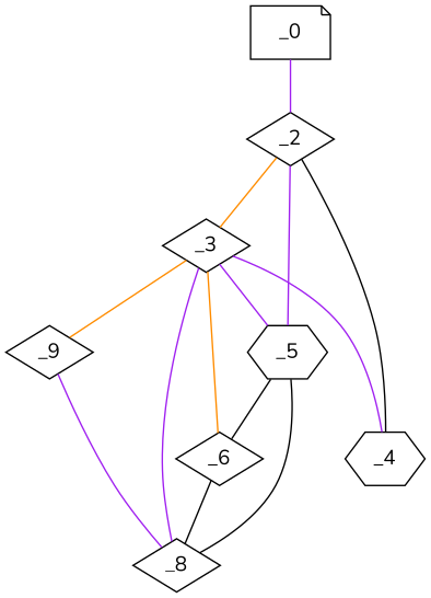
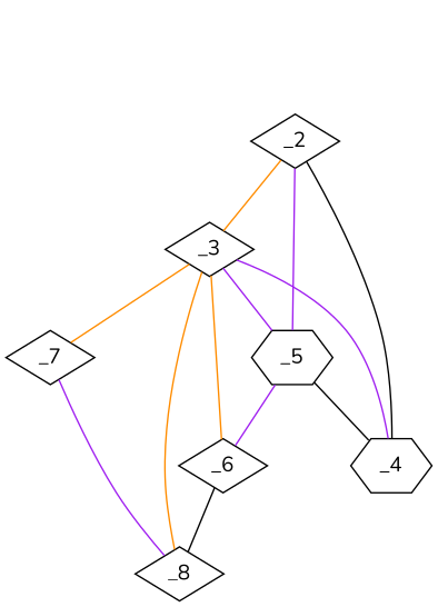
  graph {
    fontname=Nunito
    node [fontname=Nunito shape=diamond y=26]
    edge [color=purple fontname=Nunito valence=2]
-   _0 [shape=note x=4]
    _2 [x=13 y=31]
    _4 [shape=hexagon x=122 y=18]
    _3 [x=116 y=32]
    _5 [shape=hexagon x=123 y=90]
-   _7 [x=125 y=21 label=_9]
+   _7 [x=125 y=21]
    _6 [x=124 y=33]
    _8 [x=127]
-   _0 -- _2 [valence=1]
    _2 -- _4 [color=black]
    _2 -- _3 [color=darkorange]
    _2 -- _5 [valence=1]
    _3 -- _4
    _3 -- _5
    _3 -- _7 [color=darkorange]
    _3 -- _6 [color=darkorange]
-   _3 -- _8
-   _5 -- _6 [color=black valence=1]
-   _5 -- _8 [color=black valence=1]
+   _3 -- _8 [color=darkorange]
+   _5 -- _6 [valence=1]
+   _5 -- _4 [color=black valence=1]
    _7 -- _8 [valence=1]
    _6 -- _8 [color=black]
  }
